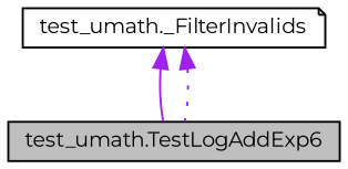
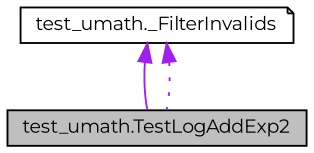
  digraph {
    fontname=Montserrat
    node [color=black fontname=Montserrat fontsize=10 style=filled]
    edge [color=purple dir=back fontname=Montserrat fontsize=10 labelfontname=Helvetica labelfontsize=10]
-   n1 [fillcolor=grey75 fontcolor=black height=0.2 label="test_umath.TestLogAddExp6" shape=box width=0.4]
+   n1 [fillcolor=grey75 fontcolor=black height=0.2 label="test_umath.TestLogAddExp2" shape=box width=0.4]
    n2 [fillcolor=white height=0.2 label="test_umath._FilterInvalids" shape=note width=0.4]
    n2 -> n1 [style=solid]
    n2 -> n1 [style=dotted]
  }
